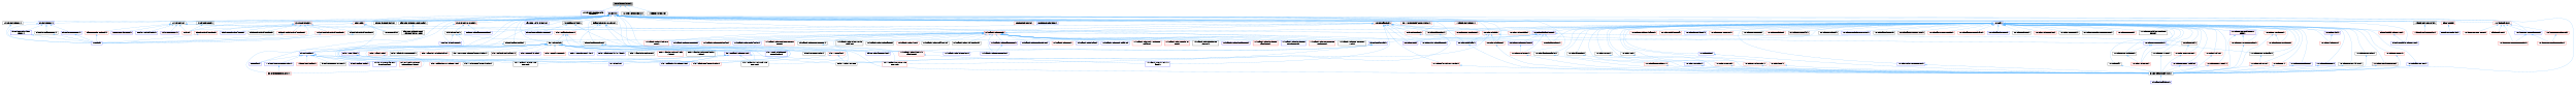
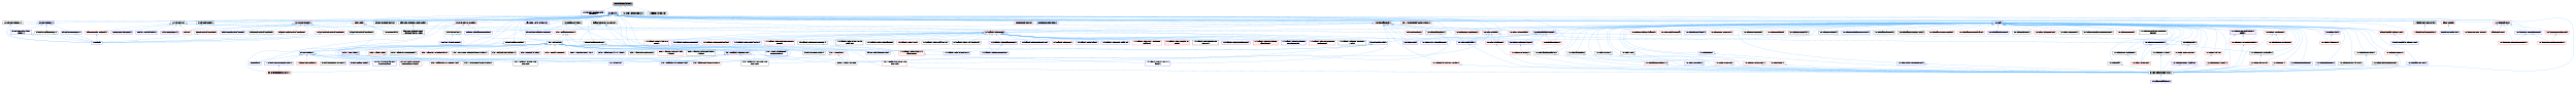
  digraph {
    node [color=red fillcolor=white fontname=Helvetica fontsize=10 shape=box style=filled]
    edge [color=steelblue1 dir=back fontname=Helvetica fontsize=10 labelfontname=Helvetica labelfontsize=10 style=solid]
    n1 [color=black fillcolor=grey60 fontcolor=black height=0.2 label="CompilerResultsLog.h" width=0.4]
    n2 [color=blue height=0.2 label="AnimBlueprintPostCompile\lValidation.h" width=0.4]
    n3 [color=blue height=0.2 label="Blueprint.h" width=0.4]
    n4 [color=black height=0.2 label="K2Node_MathExpression.h" width=0.4]
    n5 [color=black height=0.2 label="WidgetCompilerRule.h" width=0.4]
    n6 [color=black height=0.2 label="AnimBlueprint.h" width=0.4]
    n7 [height=0.2 label="Engine.h" width=0.4]
    n8 [height=0.2 label="EngineSharedPCH.h" width=0.4]
    n9 [color=black height=0.2 label="AnimBlueprintFactory.h" width=0.4]
    n10 [height=0.2 label="BPVariableDragDropAction.h" width=0.4]
    n11 [height=0.2 label="BehaviorTree.h" width=0.4]
    n12 [color=blue height=0.2 label="BlueprintEditor.h" width=0.4]
    n13 [color=black height=0.2 label="BlueprintEditorModule.h" width=0.4]
    n14 [color=black height=0.2 label="BlueprintEditorSettings.h" width=0.4]
    n15 [color=blue height=0.2 label="BlueprintEditorUtils.h" width=0.4]
    n16 [color=blue height=0.2 label="GameModeInfoCustomizer.h" width=0.4]
    n17 [color=blue height=0.2 label="BlueprintFactory.h" width=0.4]
    n18 [color=blue height=0.2 label="BlueprintVariableNodeSpawner.h" width=0.4]
    n19 [color=black height=0.2 label="DisplayClusterBlueprint.h" width=0.4]
    n20 [color=black height=0.2 label="EdGraphSchema_K2_Actions.h" width=0.4]
    n21 [color=black height=0.2 label="RigVMBlueprint.h" width=0.4]
    n22 [color=black height=0.2 label="RigVMEdGraphFunctionRefNode\lSpawner.h" width=0.4]
    n23 [height=0.2 label="RigVMEdGraphEnumNodeSpawner.h" width=0.4]
    n24 [height=0.2 label="RigVMEdGraphTemplateNode\lSpawner.h" width=0.4]
    n25 [color=blue height=0.2 label="RigVMEdGraphUnitNodeSpawner.h" width=0.4]
    n26 [color=black height=0.2 label="RigVMEdGraphVariableNode\lSpawner.h" width=0.4]
    n27 [height=0.2 label="FindInBlueprintManager.h" width=0.4]
    n28 [color=blue height=0.2 label="GameplayAbilityBlueprint.h" width=0.4]
    n29 [color=black height=0.2 label="GeometryCollectionAssetNodes.h" width=0.4]
    n30 [color=blue height=0.2 label="K2Node.h" width=0.4]
    n31 [height=0.2 label="K2Node_FunctionEntry.h" width=0.4]
    n32 [height=0.2 label="K2Node_MakeVariable.h" width=0.4]
    n33 [height=0.2 label="K2Node_Variable.h" width=0.4]
    n34 [color=blue height=0.2 label="K2Node_VariableGet.h" width=0.4]
    n35 [height=0.2 label="K2Node_VariableSet.h" width=0.4]
    n36 [color=black height=0.2 label="KismetEditorUtilities.h" width=0.4]
    n37 [height=0.2 label="LevelScriptBlueprint.h" width=0.4]
    n38 [color=blue height=0.2 label="LevelSequenceDirector.h" width=0.4]
    n39 [height=0.2 label="MemberReference.h" width=0.4]
    n40 [color=black height=0.2 label="MovementUtils.h" width=0.4]
    n41 [height=0.2 label="MovieSceneEvent.h" width=0.4]
    n42 [color=blue height=0.2 label="MovieSceneEventSectionBase.h" width=0.4]
    n43 [height=0.2 label="RigVMVariableDetailCustomization.h" width=0.4]
    n44 [height=0.2 label="SCS_Node.h" width=0.4]
    n45 [height=0.2 label="ThumbnailHelpers.h" width=0.4]
    n46 [color=black height=0.2 label="TimelineTemplate.h" width=0.4]
    n47 [color=black height=0.2 label="WidgetBlueprintCompiler.h" width=0.4]
-   n48 [height=0.2 label="WidgetBlueprintFactory.h" width=0.4]
    n49 [color=black height=0.2 label="BlueprintGraphDefinitions.h" width=0.4]
    n50 [fillcolor="#FFF0F0" height=0.2 label="AnimGraphNode_Base.h" width=0.4]
    n51 [color=blue fillcolor="#FFF0F0" height=0.2 label="AnimInstanceProxy.h" width=0.4]
    n52 [height=0.2 label="EditorParentPlayerListObj.h" width=0.4]
    n53 [color=blue fillcolor="#FFF0F0" height=0.2 label="IPersonaPreviewScene.h" width=0.4]
    n54 [color=blue height=0.2 label="PreviewMeshCollection.h" width=0.4]
    n55 [height=0.2 label="UnrealEdSharedPCH.h" width=0.4]
    n56 [color=blue height=0.2 label="UnrealEd.h" width=0.4]
    n57 [color=blue height=0.2 label="BTTask_RunBehavior.h" width=0.4]
    n58 [color=blue height=0.2 label="MyBlueprintItemDragDropAction.h" width=0.4]
    n59 [color=black height=0.2 label="BlueprintDragDropMenuItem.h" width=0.4]
    n60 [color=blue fillcolor="#FFF0F0" height=0.2 label="BlueprintEditorModes.h" width=0.4]
    n61 [color=blue height=0.2 label="IDisplayClusterConfigurator\lBlueprintEditor.h" width=0.4]
    n62 [height=0.2 label="SBlueprintEditorSelected\lDebugObjectWidget.h" width=0.4]
    n63 [color=blue height=0.2 label="SMyBlueprint.h" width=0.4]
    n64 [color=blue height=0.2 label="SSCSEditor.h" width=0.4]
    n65 [fillcolor="#FFF0F0" height=0.2 label="WidgetBlueprintEditor.h" width=0.4]
    n66 [color=black height=0.2 label="BlueprintTypePromotion.h" width=0.4]
    n67 [height=0.2 label="RigVMNewEditor.h" width=0.4]
    n68 [color=black height=0.2 label="SRigVMActionMenu.cpp" width=0.4]
    n69 [color=blue height=0.2 label="AnimGraphNodeAlphaOptions.h" width=0.4]
    n70 [color=blue height=0.2 label="BlueprintFunctionLibrary\lFactory.h" width=0.4]
    n71 [color=black height=0.2 label="BlueprintInterfaceFactory.h" width=0.4]
    n72 [color=blue height=0.2 label="BlueprintMacroFactory.h" width=0.4]
    n73 [fillcolor="#FFF0F0" height=0.2 label="AnimGraphNode_LinkedAnim\lGraphBase.h" width=0.4]
    n74 [height=0.2 label="RigVMEdGraphSchema.h" width=0.4]
    n75 [height=0.2 label="RigVMGraphDetailCustomization.h" width=0.4]
    n76 [color=blue height=0.2 label="RigVMLocalVariableDetail\lCustomization.h" width=0.4]
    n77 [color=black height=0.2 label="RigVMCommentNodeDetailCustomization.h" width=0.4]
    n78 [color=blue fillcolor="#FFF0F0" height=0.2 label="RigVMEdGraphNodeSpawner.h" width=0.4]
    n79 [color=black fillcolor="#FFF0F0" height=0.2 label="RigVMEditorBlueprintLibrary.h" width=0.4]
    n80 [color=blue fillcolor="#FFF0F0" height=0.2 label="RigVMTreeToolkitNode.h" width=0.4]
    n81 [color=black height=0.2 label="RigVMVariantDetailCustomization.h" width=0.4]
    n82 [height=0.2 label="SRigVMDetailsInspector.h" width=0.4]
    n83 [color=blue height=0.2 label="SRigVMExecutionStackView.h" width=0.4]
    n84 [color=blue height=0.2 label="SRigVMGraphBreakLinksWidget.h" width=0.4]
    n85 [color=black height=0.2 label="SRigVMGraphChangePinType.h" width=0.4]
    n86 [height=0.2 label="SRigVMGraphFunctionBulkEdit\lWidget.h" width=0.4]
    n87 [color=black height=0.2 label="SRigVMGraphFunctionLocalization\lWidget.h" width=0.4]
    n88 [fillcolor="#FFF0F0" height=0.2 label="SRigVMGraphNode.h" width=0.4]
    n89 [color=black height=0.2 label="SRigVMGraphPinUserDataPath.h" width=0.4]
    n90 [height=0.2 label="SRigVMGraphPinVariableBinding.h" width=0.4]
    n91 [color=blue fillcolor="#FFF0F0" height=0.2 label="SRigVMLogWidget.h" width=0.4]
    n92 [color=black height=0.2 label="FindInBlueprints.h" width=0.4]
    n93 [color=blue height=0.2 label="ImaginaryBlueprintData.h" width=0.4]
    n94 [color=blue height=0.2 label="ReplaceNodeReferencesHelper.h" width=0.4]
    n95 [color=black height=0.2 label="GeometryCollectionStatic\lMeshToCollectionNode.h" width=0.4]
    n96 [color=blue height=0.2 label="K2Node_AnimNodeReference.h" width=0.4]
    n97 [fillcolor="#FFF0F0" height=0.2 label="BlueprintFieldNodeSpawner.h" width=0.4]
    n98 [color=blue height=0.2 label="K2Node_AssignmentStatement.h" width=0.4]
    n99 [fillcolor="#FFF0F0" height=0.2 label="K2Node_BaseAsyncTask.h" width=0.4]
    n100 [fillcolor="#FFF0F0" height=0.2 label="K2Node_BaseMCDelegate.h" width=0.4]
    n101 [color=blue height=0.2 label="K2Node_BitmaskLiteral.h" width=0.4]
    n102 [height=0.2 label="K2Node_BreakStruct.h" width=0.4]
    n103 [color=black fillcolor="#FFF0F0" height=0.2 label="K2Node_CallFunction.h" width=0.4]
    n104 [height=0.2 label="K2Node_CastByteToEnum.h" width=0.4]
    n105 [height=0.2 label="K2Node_ClassDynamicCast.h" width=0.4]
    n106 [color=blue fillcolor="#FFF0F0" height=0.2 label="K2Node_ConstructObjectFrom\lClass.h" width=0.4]
    n107 [height=0.2 label="K2Node_SpawnActorFromClass.h" width=0.4]
    n108 [color=black height=0.2 label="K2Node_ConvertAsset.h" width=0.4]
    n109 [height=0.2 label="K2Node_Copy.h" width=0.4]
    n110 [color=blue height=0.2 label="K2Node_CreateDelegate.h" width=0.4]
    n111 [height=0.2 label="K2Node_DeadClass.h" width=0.4]
    n112 [color=blue height=0.2 label="K2Node_DelegateSet.h" width=0.4]
    n113 [color=black height=0.2 label="K2Node_DoOnceMultiInput.h" width=0.4]
    n114 [height=0.2 label="K2Node_DynamicCast.h" width=0.4]
    n115 [color=black height=0.2 label="K2Node_EaseFunction.h" width=0.4]
    n116 [color=blue fillcolor="#FFF0F0" height=0.2 label="K2Node_EditablePinBase.h" width=0.4]
    n117 [color=black fillcolor="#FFF0F0" height=0.2 label="K2Node_Tunnel.h" width=0.4]
    n118 [height=0.2 label="K2Node_MacroInstance.h" width=0.4]
    n119 [color=black fillcolor="#FFF0F0" height=0.2 label="K2Node_EnumEquality.h" width=0.4]
    n120 [color=black height=0.2 label="K2Node_EnumLiteral.h" width=0.4]
    n121 [color=black fillcolor="#FFF0F0" height=0.2 label="K2Node_ExecutionSequence.h" width=0.4]
    n122 [color=blue height=0.2 label="K2Node_ForEachElementInEnum.h" width=0.4]
    n123 [height=0.2 label="K2Node_FormatText.h" width=0.4]
    n124 [color=black height=0.2 label="K2Node_GenericToText.h" width=0.4]
    n125 [color=blue height=0.2 label="K2Node_GetArrayItem.h" width=0.4]
    n126 [color=black height=0.2 label="K2Node_GetClassDefaults.h" width=0.4]
    n127 [height=0.2 label="K2Node_GetDataTableRow.h" width=0.4]
    n128 [color=black fillcolor="#FFF0F0" height=0.2 label="K2Node_GetEnumeratorName.h" width=0.4]
    n129 [height=0.2 label="K2Node_GetNumEnumEntries.h" width=0.4]
    n130 [height=0.2 label="K2Node_GetSequenceBinding.h" width=0.4]
    n131 [color=blue height=0.2 label="K2Node_GetSubsystem.h" width=0.4]
    n132 [color=black height=0.2 label="K2Node_IfThenElse.h" width=0.4]
    n133 [color=blue height=0.2 label="K2Node_InputAction.h" width=0.4]
    n134 [color=black height=0.2 label="K2Node_InputKey.h" width=0.4]
    n135 [height=0.2 label="K2Node_InputTouch.h" width=0.4]
    n136 [color=black height=0.2 label="K2Node_Knot.h" width=0.4]
    n137 [height=0.2 label="K2Node_Literal.h" width=0.4]
    n138 [color=black height=0.2 label="K2Node_LoadAsset.h" width=0.4]
    n139 [fillcolor="#FFF0F0" height=0.2 label="K2Node_MakeContainer.h" width=0.4]
    n140 [fillcolor="#FFF0F0" height=0.2 label="K2Node_MakeStruct.h" width=0.4]
    n141 [color=black height=0.2 label="K2Node_MapForEach.h" width=0.4]
    n142 [color=black height=0.2 label="K2Node_PureAssignmentStatement.h" width=0.4]
    n143 [color=blue height=0.2 label="K2Node_Select.h" width=0.4]
    n144 [color=black height=0.2 label="K2Node_Self.h" width=0.4]
    n145 [height=0.2 label="K2Node_SetForEach.h" width=0.4]
    n146 [color=black height=0.2 label="K2Node_SetVariableOnPersistent\lFrame.h" width=0.4]
    n147 [color=black height=0.2 label="K2Node_SpawnActor.h" width=0.4]
    n148 [color=black height=0.2 label="K2Node_StructMemberGet.h" width=0.4]
    n149 [color=black height=0.2 label="K2Node_StructMemberSet.h" width=0.4]
    n150 [color=blue height=0.2 label="K2Node_StructOperation.h" width=0.4]
    n151 [color=blue fillcolor="#FFF0F0" height=0.2 label="K2Node_Switch.h" width=0.4]
    n152 [height=0.2 label="K2Node_SwitchEnum.h" width=0.4]
    n153 [color=blue fillcolor="#FFF0F0" height=0.2 label="K2Node_TemporaryVariable.h" width=0.4]
    n154 [height=0.2 label="K2Node_Timeline.h" width=0.4]
    n155 [height=0.2 label="K2Node_TransitionRuleGetter.h" width=0.4]
    n156 [height=0.2 label="K2Node_TunnelBoundary.h" width=0.4]
    n157 [height=0.2 label="K2Node_VariableSetRef.h" width=0.4]
    n158 [color=blue height=0.2 label="BlueprintCompilationManager.h" width=0.4]
    n159 [height=0.2 label="AnimGraphNode_LinkedInput\lPose.h" width=0.4]
    n160 [color=blue height=0.2 label="AnimGraphNode_LinkedAnim\lGraph.h" width=0.4]
    n161 [height=0.2 label="K2Node_CallFunctionOnMember.h" width=0.4]
    n162 [color=blue fillcolor="#FFF0F0" height=0.2 label="K2Node_Event.h" width=0.4]
    n163 [color=blue fillcolor="#FFF0F0" height=0.2 label="K2Node_FunctionTerminator.h" width=0.4]
    n164 [height=0.2 label="ClipboardTypes.h" width=0.4]
    n165 [fillcolor="#FFF0F0" height=0.2 label="MovieSceneEventChannel.h" width=0.4]
    n166 [height=0.2 label="MovieSceneEventRepeaterSection.h" width=0.4]
    n167 [height=0.2 label="MovieSceneEventSystems.h" width=0.4]
    n168 [height=0.2 label="MovieSceneEventTriggerSection.h" width=0.4]
    n169 [height=0.2 label="AnimBlueprintThumbnailRenderer.h" width=0.4]
    n170 [color=black height=0.2 label="BlueprintThumbnailRenderer.h" width=0.4]
    n171 [height=0.2 label="ClassThumbnailRenderer.h" width=0.4]
    n172 [color=blue height=0.2 label="FleshAssetThumbnailScene.h" width=0.4]
    n173 [height=0.2 label="SkeletalMeshThumbnailRenderer.h" width=0.4]
    n174 [color=black height=0.2 label="SkeletonThumbnailRenderer.h" width=0.4]
    n175 [fillcolor="#FFF0F0" height=0.2 label="WidgetBlueprintExtension.h" width=0.4]
    n176 [color=blue height=0.2 label="AnimGraphNodeBinding.h" width=0.4]
    n177 [color=blue height=0.2 label="AnimGraphNode_ApplyAdditive.h" width=0.4]
    n178 [height=0.2 label="AnimGraphNode_ApplyMeshSpace\lAdditive.h" width=0.4]
    n179 [fillcolor="#FFF0F0" height=0.2 label="AnimGraphNode_AssetPlayer\lBase.h" width=0.4]
    n180 [color=black height=0.2 label="AnimGraphNode_BlendBoneBy\lChannel.h" width=0.4]
    n181 [color=blue fillcolor="#FFF0F0" height=0.2 label="AnimGraphNode_BlendListBase.h" width=0.4]
    n182 [fillcolor="#FFF0F0" height=0.2 label="AnimGraphNode_BlendSpace\lGraphBase.h" width=0.4]
    n183 [color=blue height=0.2 label="AnimGraphNode_BlendSpace\lSampleResult.h" width=0.4]
    n184 [height=0.2 label="AnimGraphNode_ComponentTo\lLocalSpace.h" width=0.4]
    n185 [color=black height=0.2 label="AnimGraphNode_CopyPoseFrom\lMesh.h" width=0.4]
    n186 [color=blue height=0.2 label="AnimGraphNode_CurveSource.h" width=0.4]
    n187 [color=black height=0.2 label="AnimGraphNode_CustomProperty.h" width=0.4]
    n188 [height=0.2 label="AnimGraphNode_DeadBlending.h" width=0.4]
    n189 [color=blue height=0.2 label="AnimGraphNode_Inertialization.h" width=0.4]
    n190 [height=0.2 label="AnimGraphNode_LocalToComponent\lSpace.h" width=0.4]
    n191 [color=black height=0.2 label="AnimGraphNode_MakeDynamic\lAdditive.h" width=0.4]
    n192 [color=black height=0.2 label="AnimGraphNode_MeshRefPose.h" width=0.4]
    n193 [height=0.2 label="AnimGraphNode_Mirror.h" width=0.4]
    n194 [color=black height=0.2 label="AnimGraphNode_ModifyCurve.h" width=0.4]
    n195 [color=black height=0.2 label="AnimGraphNode_MultiWayBlend.h" width=0.4]
    n196 [color=blue height=0.2 label="AnimGraphNode_PoseSnapshot.h" width=0.4]
    n197 [color=blue height=0.2 label="AnimGraphNode_RandomPlayer.h" width=0.4]
    n198 [color=blue fillcolor="#FFF0F0" height=0.2 label="AnimGraphNode_RefPoseBase.h" width=0.4]
    n199 [height=0.2 label="AnimGraphNode_Root.h" width=0.4]
    n200 [color=blue height=0.2 label="AnimGraphDefinitions.h" width=0.4]
    n1 -> n2
    n1 -> n3
    n1 -> n4
    n1 -> n5
    n3 -> n6
    n3 -> n7
    n3 -> n8
    n3 -> n9
    n3 -> n10
    n3 -> n11
    n3 -> n12
    n3 -> n13
    n3 -> n14
    n3 -> n15
    n3 -> n16
    n3 -> n17
    n3 -> n18
    n3 -> n19
    n3 -> n20
    n3 -> n21
    n3 -> n22
    n3 -> n23
    n3 -> n24
    n3 -> n25
    n3 -> n26
    n3 -> n27
    n3 -> n28
    n3 -> n29
    n3 -> n30
    n3 -> n31
    n3 -> n32
    n3 -> n33
    n3 -> n34
    n3 -> n35
    n3 -> n36
    n3 -> n37
    n3 -> n38
    n3 -> n39
    n3 -> n40
    n3 -> n41
    n3 -> n42
    n3 -> n43
    n3 -> n44
    n3 -> n45
    n3 -> n46
    n3 -> n47
-   n3 -> n48
    n4 -> n49
    n6 -> n7
    n6 -> n8
    n6 -> n50
    n6 -> n51
    n6 -> n52
    n6 -> n53
    n6 -> n54
    n8 -> n55
    n9 -> n56
    n11 -> n57
    n12 -> n10
    n12 -> n58
    n12 -> n59
    n12 -> n60
    n12 -> n61
    n12 -> n62
    n12 -> n63
    n12 -> n64
    n12 -> n65
    n13 -> n12
    n14 -> n66
    n14 -> n67
    n14 -> n68
    n15 -> n16
    n15 -> n68
    n15 -> n69
    n17 -> n56
    n17 -> n70
    n17 -> n71
    n17 -> n72
    n20 -> n49
    n20 -> n63
    n20 -> n73
    n20 -> n74
    n21 -> n22
    n21 -> n25
    n21 -> n68
    n21 -> n75
    n21 -> n76
    n21 -> n77
    n21 -> n78
    n21 -> n79
    n21 -> n80
    n21 -> n81
    n21 -> n82
    n21 -> n83
    n21 -> n84
    n21 -> n85
    n21 -> n86
    n21 -> n87
    n21 -> n88
    n21 -> n89
    n21 -> n90
    n21 -> n91
    n27 -> n92
    n27 -> n93
    n27 -> n94
    n29 -> n95
    n30 -> n32
    n30 -> n33
    n30 -> n50
    n30 -> n55
    n30 -> n96
    n30 -> n97
    n30 -> n98
    n30 -> n99
    n30 -> n100
    n30 -> n101
    n30 -> n102
    n30 -> n103
    n30 -> n104
    n30 -> n105
    n30 -> n106
    n30 -> n107
    n30 -> n108
    n30 -> n109
    n30 -> n110
    n30 -> n111
    n30 -> n112
    n30 -> n113
    n30 -> n114
    n30 -> n115
    n30 -> n116
    n30 -> n117
    n30 -> n118
    n30 -> n119
    n30 -> n120
    n30 -> n121
    n30 -> n122
    n30 -> n123
    n30 -> n124
    n30 -> n125
    n30 -> n126
    n30 -> n127
    n30 -> n128
    n30 -> n129
    n30 -> n130
    n30 -> n131
    n30 -> n132
    n30 -> n133
    n30 -> n134
    n30 -> n135
    n30 -> n136
    n30 -> n137
    n30 -> n138
    n30 -> n139
    n30 -> n140
    n30 -> n141
    n30 -> n142
    n30 -> n143
    n30 -> n144
    n30 -> n145
    n30 -> n146
    n30 -> n147
    n30 -> n148
    n30 -> n149
    n30 -> n150
    n30 -> n151
    n30 -> n152
    n30 -> n153
    n30 -> n154
    n30 -> n155
    n30 -> n156
    n30 -> n157
    n31 -> n49
    n33 -> n34
    n33 -> n35
    n33 -> n68
    n33 -> n150
    n34 -> n49
    n35 -> n49
    n36 -> n16
    n36 -> n158
    n39 -> n8
    n39 -> n33
    n39 -> n50
    n39 -> n94
    n39 -> n100
    n39 -> n103
    n39 -> n159
    n39 -> n160
    n39 -> n161
    n39 -> n162
    n39 -> n163
    n41 -> n42
    n41 -> n164
    n41 -> n165
    n41 -> n166
    n41 -> n167
    n42 -> n166
    n42 -> n168
    n44 -> n7
    n44 -> n40
    n44 -> n64
    n45 -> n56
    n45 -> n169
    n45 -> n170
    n45 -> n171
    n45 -> n172
    n45 -> n173
    n45 -> n174
    n46 -> n7
    n47 -> n175
    n49 -> n200
    n50 -> n69
    n50 -> n96
    n50 -> n159
    n50 -> n176
    n50 -> n177
    n50 -> n178
    n50 -> n179
    n50 -> n180
    n50 -> n181
    n50 -> n182
    n50 -> n183
    n50 -> n184
    n50 -> n185
    n50 -> n186
    n50 -> n187
    n50 -> n188
    n50 -> n189
    n50 -> n190
    n50 -> n191
    n50 -> n192
    n50 -> n193
    n50 -> n194
    n50 -> n195
    n50 -> n196
    n50 -> n197
    n50 -> n198
    n50 -> n199
    n52 -> n56
    n58 -> n10
    n67 -> n68
    n67 -> n75
    n70 -> n56
    n71 -> n56
    n72 -> n56
    n73 -> n160
    n74 -> n21
    n74 -> n75
    n74 -> n76
    n78 -> n22
    n78 -> n23
    n78 -> n24
    n78 -> n25
    n78 -> n26
    n88 -> n75
    n91 -> n75
    n91 -> n81
    n92 -> n12
    n92 -> n14
    n92 -> n93
    n97 -> n18
    n98 -> n49
    n99 -> n49
    n102 -> n49
    n103 -> n24
    n106 -> n49
    n106 -> n107
    n107 -> n49
    n109 -> n49
    n110 -> n49
    n112 -> n49
    n113 -> n49
    n114 -> n49
    n114 -> n105
    n115 -> n49
    n116 -> n13
    n116 -> n15
    n116 -> n31
    n116 -> n55
    n116 -> n117
    n116 -> n162
    n116 -> n163
    n117 -> n118
    n118 -> n49
    n121 -> n49
    n123 -> n49
    n125 -> n49
    n126 -> n49
    n127 -> n49
    n132 -> n49
    n133 -> n49
    n134 -> n49
    n135 -> n49
    n136 -> n49
    n137 -> n49
    n143 -> n49
    n144 -> n49
    n147 -> n49
    n148 -> n102
    n149 -> n140
    n150 -> n140
    n150 -> n148
    n150 -> n149
    n151 -> n152
    n153 -> n49
    n154 -> n49
    n156 -> n49
    n161 -> n49
    n163 -> n31
    n165 -> n168
    n169 -> n56
    n170 -> n56
    n171 -> n56
    n173 -> n56
    n187 -> n73
    n198 -> n196
  }
